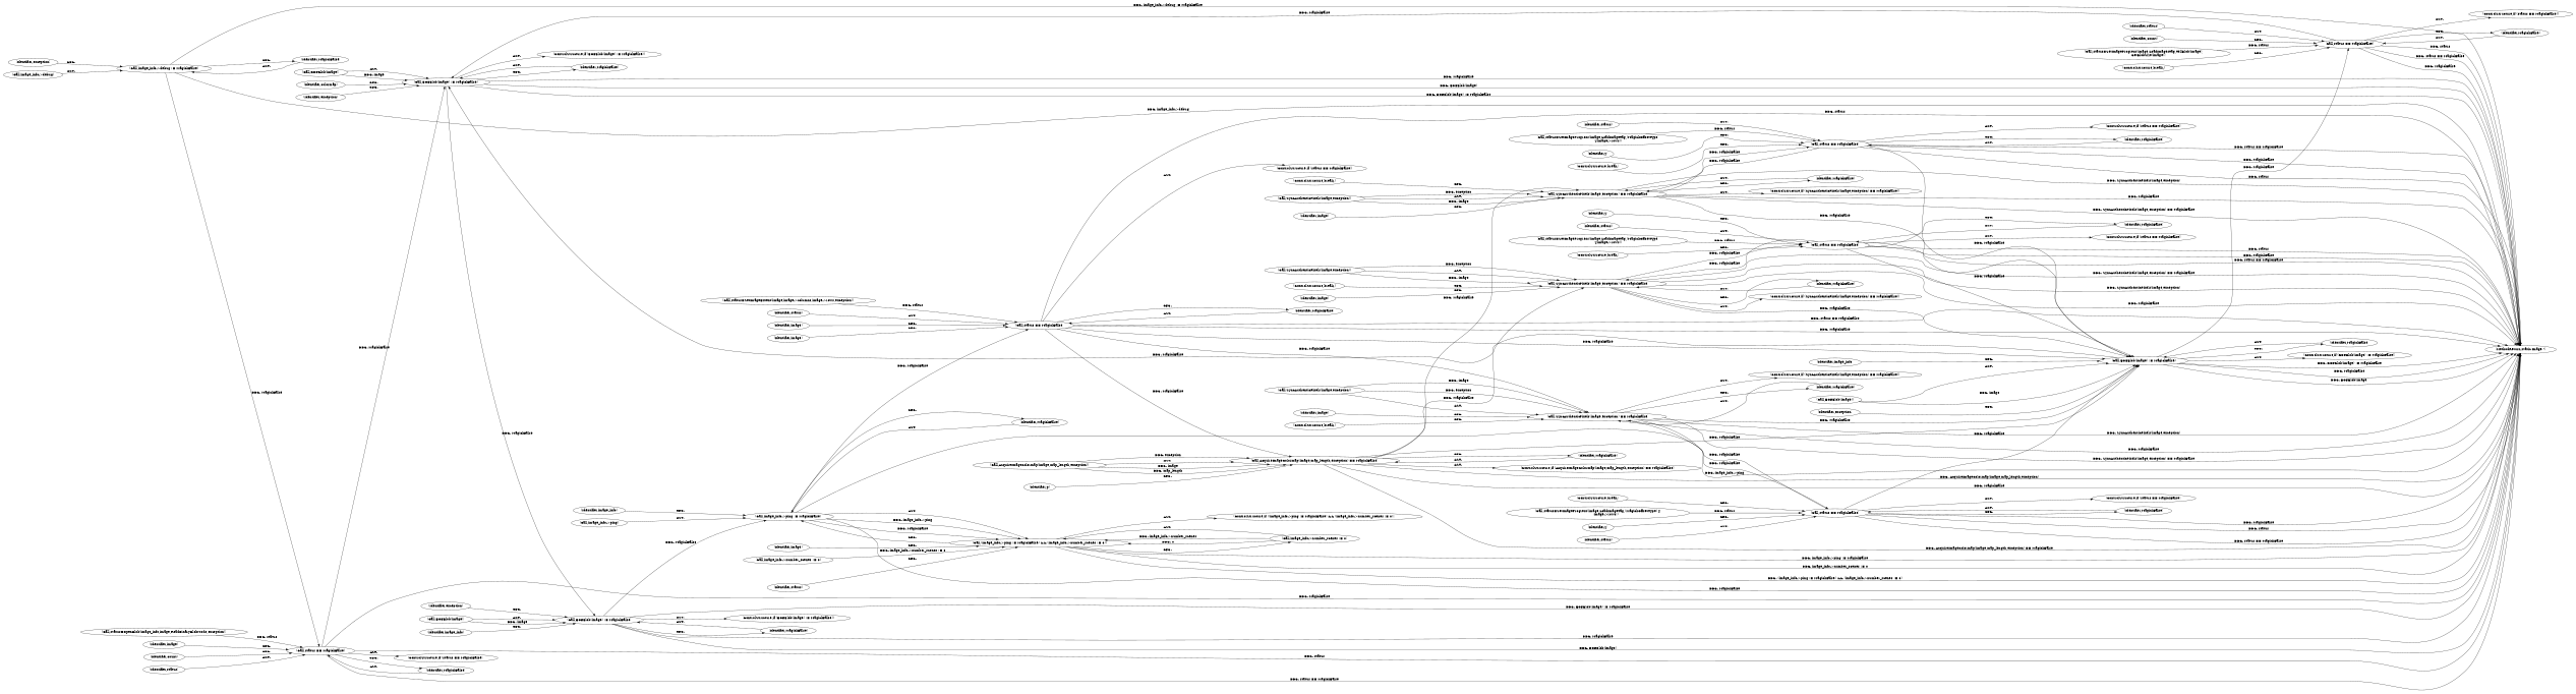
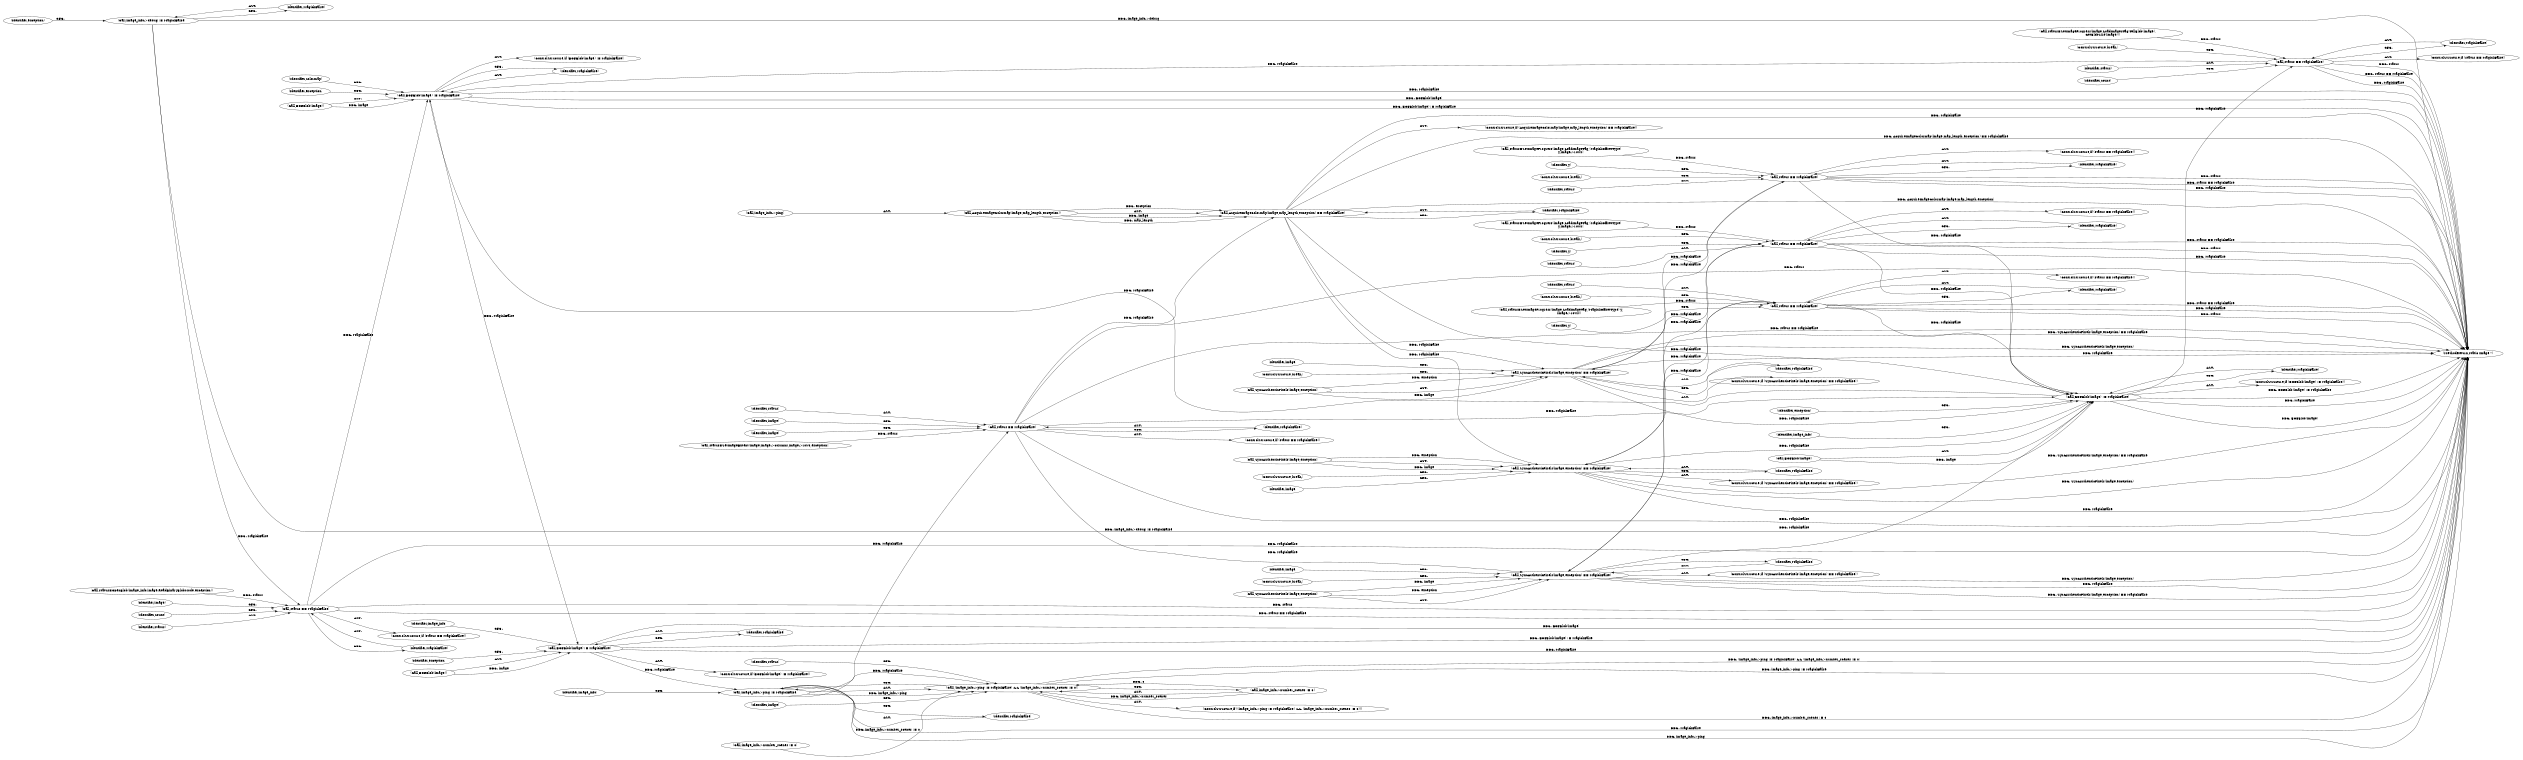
  digraph {
    rankdir=LR
    n1 [label="(Call,image_info->debug != MagickFalse)"]
    n2 [label="(Call,status == MagickFalse)"]
    n3 [label="(Identifier,MagickFalse)"]
    n4 [label="(MethodReturn,static Image *)"]
    n5 [label="(Call,EOFBlob(image) != MagickFalse)"]
    n6 [label="(ControlStructure,if (status == MagickFalse))"]
    n7 [label="(Identifier,MagickFalse)"]
    n8 [label="(Call,EOFBlob(image) != MagickFalse)"]
    n9 [label="(ControlStructure,if (EOFBlob(image) != MagickFalse))"]
    n10 [label="(Identifier,MagickFalse)"]
    n11 [label="(Call,image_info->ping != MagickFalse)"]
    n12 [label="(Identifier,MagickFalse)"]
    n13 [label="(ControlStructure,if (EOFBlob(image) != MagickFalse))"]
    n14 [label="(Call,(image_info->ping != MagickFalse) && (image_info->number_scenes != 0))"]
    n15 [label="(Call,status == MagickFalse)"]
    n16 [label="(Identifier,MagickFalse)"]
    n17 [label="(Call,image_info->number_scenes != 0)"]
    n18 [label="(ControlStructure,if ((image_info->ping != MagickFalse) && (image_info->number_scenes != 0)))"]
    n19 [label="(Call,SyncAuthenticPixels(image,exception) == MagickFalse)"]
    n20 [label="(Call,EOFBlob(image) != MagickFalse)"]
    n21 [label="(Call,AcquireImageColormap(image,map_length,exception) == MagickFalse)"]
    n22 [label="(Identifier,MagickFalse)"]
    n23 [label="(ControlStructure,if (status == MagickFalse))"]
    n24 [label="(Call,status == MagickFalse)"]
    n25 [label="(ControlStructure,if (SyncAuthenticPixels(image,exception) == MagickFalse))"]
    n26 [label="(Identifier,MagickFalse)"]
    n27 [label="(Call,status == MagickFalse)"]
    n28 [label="(Identifier,MagickFalse)"]
    n29 [label="(ControlStructure,if (EOFBlob(image) != MagickFalse))"]
    n30 [label="(Call,SyncAuthenticPixels(image,exception) == MagickFalse)"]
    n31 [label="(Call,SyncAuthenticPixels(image,exception) == MagickFalse)"]
    n32 [label="(Identifier,MagickFalse)"]
    n33 [label="(ControlStructure,if (AcquireImageColormap(image,map_length,exception) == MagickFalse))"]
    n34 [label="(ControlStructure,if (status == MagickFalse))"]
    n35 [label="(Identifier,MagickFalse)"]
    n36 [label="(Identifier,MagickFalse)"]
    n37 [label="(ControlStructure,if (status == MagickFalse))"]
    n38 [label="(Call,status == MagickFalse)"]
    n39 [label="(Identifier,MagickFalse)"]
    n40 [label="(ControlStructure,if (SyncAuthenticPixels(image,exception) == MagickFalse))"]
    n41 [label="(Call,status == MagickFalse)"]
    n42 [label="(Identifier,MagickFalse)"]
    n43 [label="(ControlStructure,if (SyncAuthenticPixels(image,exception) == MagickFalse))"]
    n44 [label="(Identifier,MagickFalse)"]
    n45 [label="(ControlStructure,if (status == MagickFalse))"]
    n46 [label="(ControlStructure,if (status == MagickFalse))"]
    n47 [label="(Identifier,MagickFalse)"]
    n48 [label="(Call,status=SetImageExtent(image,image->columns,image->rows,exception))"]
-   n49 [label="(Identifier,p)"]
    n50 [label="(ControlStructure,break;)"]
    n51 [label="(Call,AcquireImageColormap(image,map_length,exception))"]
    n52 [label="(Identifier,image)"]
    n53 [label="(Call,status=SetImageProgress(image,LoadImageTag,(MagickOffsetType) y,\n                image->rows))"]
    n54 [label="(Call,status=OpenBlob(image_info,image,ReadBinaryBlobMode,exception))"]
    n55 [label="(ControlStructure,break;)"]
    n56 [label="(Call,SyncAuthenticPixels(image,exception))"]
    n57 [label="(Call,EOFBlob(image))"]
    n58 [label="(Identifier,image_info)"]
    n59 [label="(Identifier,exception)"]
    n60 [label="(Identifier,status)"]
    n61 [label="(Call,EOFBlob(image))"]
    n62 [label="(Identifier,image)"]
    n63 [label="(Identifier,y)"]
    n64 [label="(Call,EOFBlob(image))"]
    n65 [label="(Identifier,y)"]
    n66 [label="(Identifier,count)"]
    n67 [label="(Call,image_info->ping)"]
    n68 [label="(Identifier,status)"]
    n69 [label="(Call,status=SetImageProgress(image,LoadImagesTag,TellBlob(image),\n          GetBlobSize(image)))"]
    n70 [label="(Identifier,image)"]
    n71 [label="(Identifier,status)"]
    n72 [label="(Identifier,image_info)"]
    n73 [label="(Identifier,colormap)"]
    n74 [label="(Identifier,image_info)"]
    n75 [label="(Identifier,status)"]
    n76 [label="(Identifier,image)"]
    n77 [label="(ControlStructure,break;)"]
    n78 [label="(Call,image_info->number_scenes != 0)"]
    n79 [label="(Identifier,status)"]
-   n80 [label="(Call,image_info->debug)"]
    n81 [label="(ControlStructure,break;)"]
    n82 [label="(Identifier,status)"]
    n83 [label="(Call,status=SetImageProgress(image,LoadImageTag,(MagickOffsetType)\n                    y,image->rows))"]
    n84 [label="(Identifier,count)"]
    n85 [label="(Call,SyncAuthenticPixels(image,exception))"]
    n86 [label="(ControlStructure,break;)"]
    n87 [label="(Identifier,exception)"]
    n88 [label="(Identifier,exception)"]
    n89 [label="(Identifier,image)"]
    n90 [label="(Identifier,status)"]
    n91 [label="(Identifier,y)"]
    n92 [label="(Call,SyncAuthenticPixels(image,exception))"]
    n93 [label="(Identifier,exception)"]
    n94 [label="(Call,status=SetImageProgress(image,LoadImageTag,(MagickOffsetType)\n                    y,image->rows))"]
    n95 [label="(Identifier,image)"]
    n96 [label="(ControlStructure,break;)"]
    n97 [label="(Identifier,image)"]
    n98 [label="(ControlStructure,break;)"]
    n1 -> n2 [label="DDG: MagickFalse"]
    n1 -> n3 [label="CFG: "]
    n1 -> n4 [label="DDG: image_info->debug"]
    n1 -> n4 [label="DDG: image_info->debug != MagickFalse"]
    n2 -> n4 [label="DDG: MagickFalse"]
    n2 -> n4 [label="DDG: status"]
    n2 -> n4 [label="DDG: status == MagickFalse"]
    n2 -> n5 [label="DDG: MagickFalse"]
    n2 -> n6 [label="AST: "]
    n2 -> n7 [label="CFG: "]
    n3 -> n1 [label="AST: "]
    n5 -> n4 [label="DDG: MagickFalse"]
    n5 -> n4 [label="DDG: EOFBlob(image)"]
    n5 -> n4 [label="DDG: EOFBlob(image) != MagickFalse"]
    n5 -> n8 [label="DDG: MagickFalse"]
    n5 -> n9 [label="AST: "]
    n5 -> n10 [label="CFG: "]
    n7 -> n2 [label="AST: "]
    n8 -> n4 [label="DDG: EOFBlob(image) != MagickFalse"]
    n8 -> n4 [label="DDG: MagickFalse"]
    n8 -> n4 [label="DDG: EOFBlob(image)"]
    n8 -> n11 [label="DDG: MagickFalse"]
    n8 -> n12 [label="CFG: "]
    n8 -> n13 [label="AST: "]
    n10 -> n5 [label="AST: "]
    n11 -> n4 [label="DDG: MagickFalse"]
    n11 -> n4 [label="DDG: image_info->ping"]
    n11 -> n14 [label="AST: "]
    n11 -> n14 [label="DDG: image_info->ping"]
    n11 -> n14 [label="DDG: MagickFalse"]
    n11 -> n15 [label="DDG: MagickFalse"]
    n11 -> n16 [label="CFG: "]
    n12 -> n8 [label="AST: "]
    n14 -> n4 [label="DDG: image_info->ping != MagickFalse"]
    n14 -> n4 [label="DDG: image_info->number_scenes != 0"]
    n14 -> n4 [label="DDG: (image_info->ping != MagickFalse) && (image_info->number_scenes != 0)"]
    n14 -> n11 [label="CFG: "]
    n14 -> n17 [label="CFG: "]
    n14 -> n18 [label="AST: "]
    n15 -> n4 [label="DDG: MagickFalse"]
    n15 -> n4 [label="DDG: status"]
    n15 -> n4 [label="DDG: status == MagickFalse"]
    n15 -> n19 [label="DDG: MagickFalse"]
    n15 -> n20 [label="DDG: MagickFalse"]
    n15 -> n21 [label="DDG: MagickFalse"]
    n15 -> n22 [label="CFG: "]
    n15 -> n23 [label="AST: "]
    n16 -> n11 [label="AST: "]
    n17 -> n14 [label="AST: "]
    n17 -> n14 [label="DDG: image_info->number_scenes"]
    n17 -> n14 [label="DDG: 0"]
    n19 -> n4 [label="DDG: SyncAuthenticPixels(image,exception)"]
    n19 -> n4 [label="DDG: MagickFalse"]
    n19 -> n4 [label="DDG: SyncAuthenticPixels(image,exception) == MagickFalse"]
    n19 -> n20 [label="DDG: MagickFalse"]
    n19 -> n24 [label="DDG: MagickFalse"]
    n19 -> n25 [label="AST: "]
    n19 -> n26 [label="CFG: "]
    n20 -> n4 [label="DDG: EOFBlob(image) != MagickFalse"]
    n20 -> n4 [label="DDG: MagickFalse"]
    n20 -> n4 [label="DDG: EOFBlob(image)"]
    n20 -> n5 [label="DDG: MagickFalse"]
    n20 -> n27 [label="DDG: MagickFalse"]
    n20 -> n28 [label="CFG: "]
    n20 -> n29 [label="AST: "]
    n21 -> n4 [label="DDG: MagickFalse"]
    n21 -> n4 [label="DDG: AcquireImageColormap(image,map_length,exception) == MagickFalse"]
    n21 -> n4 [label="DDG: AcquireImageColormap(image,map_length,exception)"]
    n21 -> n20 [label="DDG: MagickFalse"]
    n21 -> n30 [label="DDG: MagickFalse"]
    n21 -> n31 [label="DDG: MagickFalse"]
    n21 -> n32 [label="CFG: "]
    n21 -> n33 [label="AST: "]
    n22 -> n15 [label="AST: "]
    n24 -> n4 [label="DDG: MagickFalse"]
    n24 -> n4 [label="DDG: status"]
    n24 -> n4 [label="DDG: status == MagickFalse"]
    n24 -> n19 [label="DDG: MagickFalse"]
    n24 -> n20 [label="DDG: MagickFalse"]
    n24 -> n34 [label="AST: "]
    n24 -> n35 [label="CFG: "]
    n26 -> n19 [label="AST: "]
    n27 -> n4 [label="DDG: status"]
    n27 -> n4 [label="DDG: status == MagickFalse"]
    n27 -> n4 [label="DDG: MagickFalse"]
    n27 -> n5 [label="DDG: MagickFalse"]
    n27 -> n36 [label="CFG: "]
    n27 -> n37 [label="AST: "]
    n28 -> n20 [label="AST: "]
    n30 -> n4 [label="DDG: SyncAuthenticPixels(image,exception)"]
    n30 -> n4 [label="DDG: MagickFalse"]
    n30 -> n4 [label="DDG: SyncAuthenticPixels(image,exception) == MagickFalse"]
    n30 -> n20 [label="DDG: MagickFalse"]
    n30 -> n38 [label="DDG: MagickFalse"]
    n30 -> n39 [label="CFG: "]
    n30 -> n40 [label="AST: "]
    n31 -> n4 [label="DDG: SyncAuthenticPixels(image,exception) == MagickFalse"]
    n31 -> n4 [label="DDG: SyncAuthenticPixels(image,exception)"]
    n31 -> n4 [label="DDG: MagickFalse"]
    n31 -> n20 [label="DDG: MagickFalse"]
    n31 -> n41 [label="DDG: MagickFalse"]
    n31 -> n42 [label="CFG: "]
    n31 -> n43 [label="AST: "]
    n32 -> n21 [label="AST: "]
    n35 -> n24 [label="AST: "]
    n36 -> n27 [label="AST: "]
    n38 -> n4 [label="DDG: status == MagickFalse"]
    n38 -> n4 [label="DDG: MagickFalse"]
    n38 -> n4 [label="DDG: status"]
    n38 -> n20 [label="DDG: MagickFalse"]
    n38 -> n30 [label="DDG: MagickFalse"]
    n38 -> n44 [label="CFG: "]
    n38 -> n45 [label="AST: "]
    n39 -> n30 [label="AST: "]
    n41 -> n4 [label="DDG: MagickFalse"]
    n41 -> n4 [label="DDG: status == MagickFalse"]
    n41 -> n4 [label="DDG: status"]
    n41 -> n20 [label="DDG: MagickFalse"]
    n41 -> n31 [label="DDG: MagickFalse"]
    n41 -> n46 [label="AST: "]
    n41 -> n47 [label="CFG: "]
    n42 -> n31 [label="AST: "]
    n44 -> n38 [label="AST: "]
    n47 -> n41 [label="AST: "]
    n48 -> n15 [label="DDG: status"]
-   n49 -> n21 [label="CFG: "]
    n50 -> n19 [label="CFG: "]
    n51 -> n21 [label="AST: "]
    n51 -> n21 [label="DDG: image"]
    n51 -> n21 [label="DDG: map_length"]
    n51 -> n21 [label="DDG: exception"]
    n52 -> n31 [label="CFG: "]
    n53 -> n24 [label="DDG: status"]
    n54 -> n2 [label="DDG: status"]
    n55 -> n38 [label="CFG: "]
    n56 -> n31 [label="AST: "]
    n56 -> n31 [label="DDG: image"]
    n56 -> n31 [label="DDG: exception"]
    n57 -> n5 [label="AST: "]
    n57 -> n5 [label="DDG: image"]
    n58 -> n20 [label="CFG: "]
    n59 -> n1 [label="CFG: "]
    n60 -> n27 [label="AST: "]
    n61 -> n8 [label="AST: "]
    n61 -> n8 [label="DDG: image"]
    n62 -> n14 [label="CFG: "]
    n63 -> n41 [label="CFG: "]
    n64 -> n20 [label="AST: "]
    n64 -> n20 [label="DDG: image"]
    n65 -> n24 [label="CFG: "]
    n66 -> n27 [label="CFG: "]
-   n67 -> n11 [label="AST: "]
+   n67 -> n51 [label="AST: "]
    n68 -> n15 [label="AST: "]
    n69 -> n27 [label="DDG: status"]
    n70 -> n15 [label="CFG: "]
    n71 -> n38 [label="AST: "]
    n72 -> n11 [label="CFG: "]
    n73 -> n5 [label="CFG: "]
    n74 -> n8 [label="CFG: "]
    n75 -> n24 [label="AST: "]
    n76 -> n2 [label="CFG: "]
    n77 -> n27 [label="CFG: "]
    n78 -> n14 [label="DDG: image_info->number_scenes != 0"]
    n79 -> n41 [label="AST: "]
-   n80 -> n1 [label="AST: "]
    n81 -> n31 [label="CFG: "]
    n82 -> n14 [label="CFG: "]
    n83 -> n38 [label="DDG: status"]
    n84 -> n2 [label="CFG: "]
    n85 -> n30 [label="AST: "]
    n85 -> n30 [label="DDG: image"]
    n85 -> n30 [label="DDG: exception"]
    n86 -> n24 [label="CFG: "]
    n87 -> n5 [label="CFG: "]
    n88 -> n8 [label="CFG: "]
    n89 -> n30 [label="CFG: "]
    n90 -> n2 [label="AST: "]
    n91 -> n38 [label="CFG: "]
    n92 -> n19 [label="AST: "]
    n92 -> n19 [label="DDG: image"]
    n92 -> n19 [label="DDG: exception"]
    n93 -> n20 [label="CFG: "]
    n94 -> n41 [label="DDG: status"]
    n95 -> n19 [label="CFG: "]
    n96 -> n30 [label="CFG: "]
    n97 -> n15 [label="CFG: "]
    n98 -> n41 [label="CFG: "]
  }
